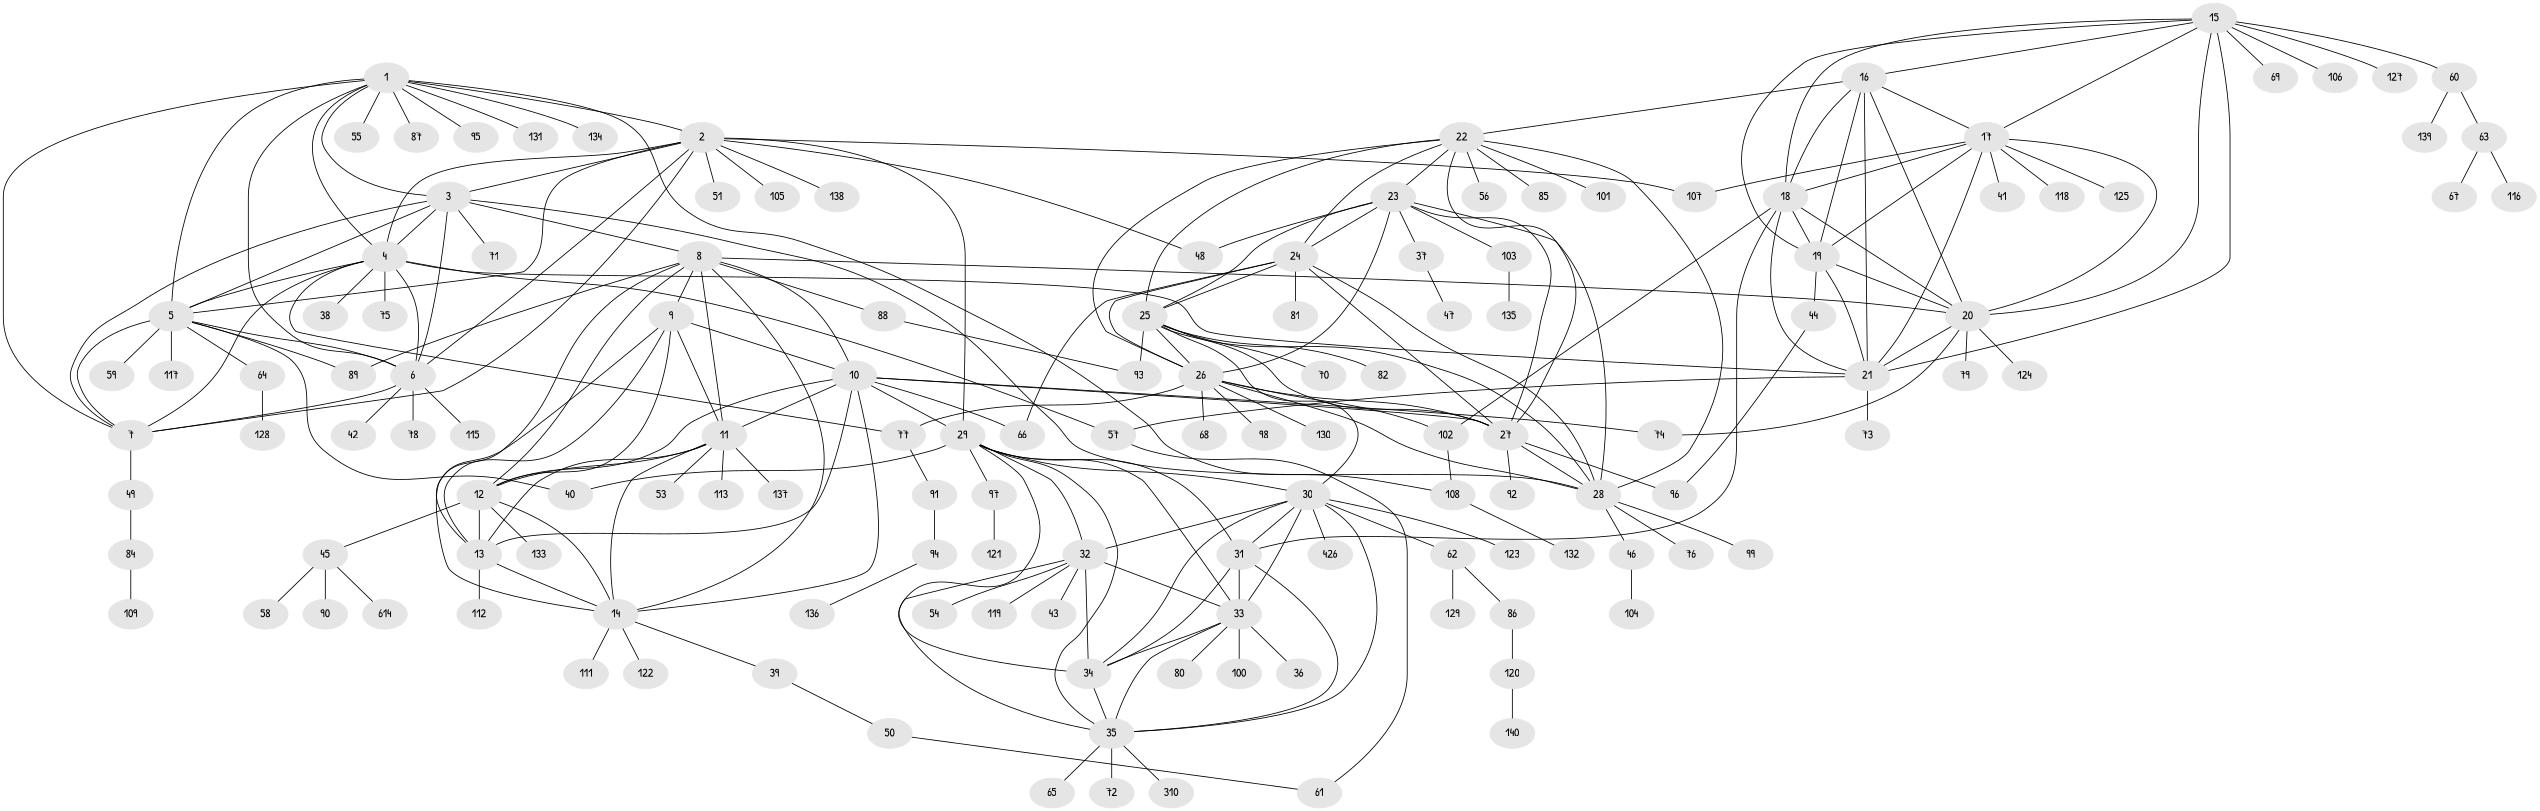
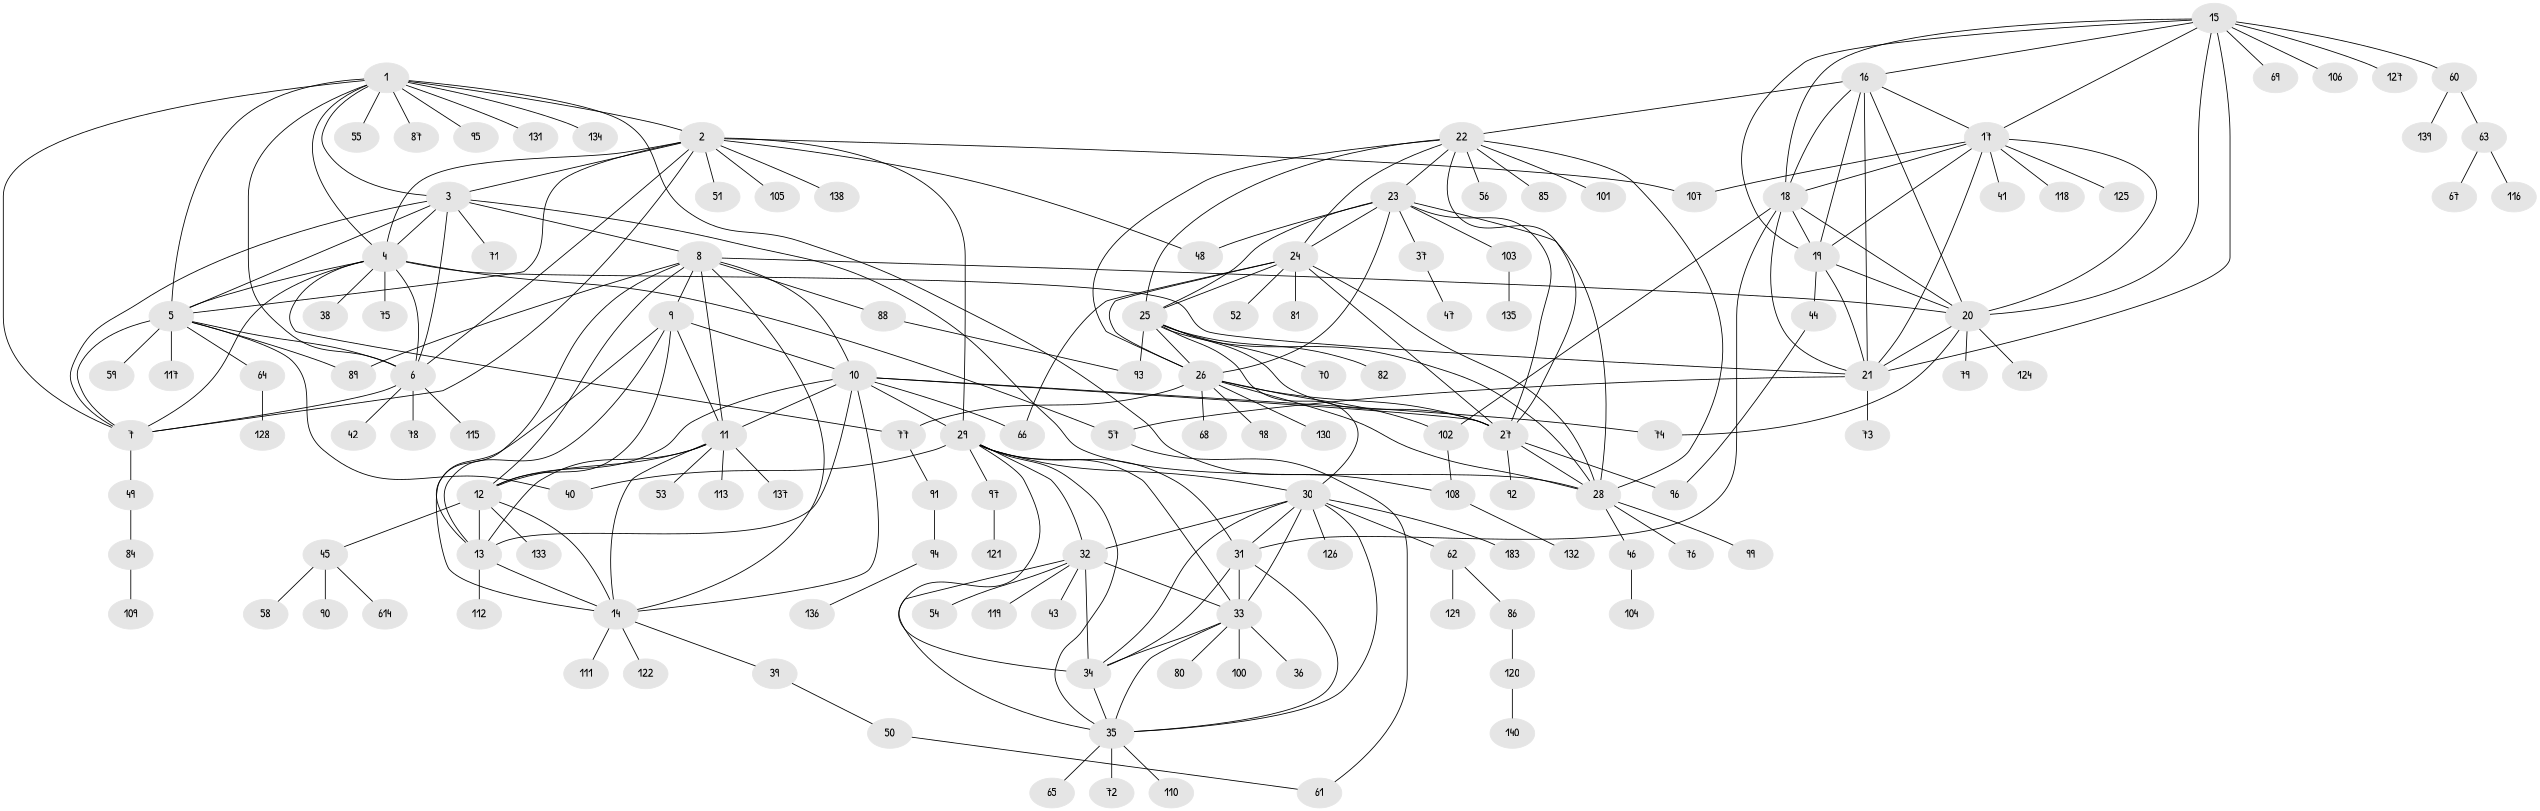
  graph {
    fontname="Patrick Hand"
    node [color=gray90 fontname="Patrick Hand" style=filled]
    edge [fontname="Patrick Hand"]
    1
    2
    3
    4
    5
    6
    7
    55
    87
    95
    108
    131
    134
    29
    48
    51
    105
    107
    138
    8
    28
    71
    21
    38
    57
    75
    77
    40
    59
    64
    89
    117
    42
    78
    115
    49
    132
    31
    30
    32
    33
    34
    35
    97
    9
    10
    11
    12
    13
    14
    20
    88
    46
    76
    99
    73
    61
    91
    128
    84
    27
    66
    74
    53
    113
    137
    45
    133
    112
    39
    111
    122
    79
    124
    93
    92
    96
    58
    90
    n80 [label=614]
    50
    15
    16
    17
    18
    19
    60
    69
    106
    127
    22
    41
    118
    125
    102
    44
    63
    139
    23
    24
    25
    26
    56
    85
    101
    37
    103
+   52
    81
    70
    82
    68
    98
    130
    47
    135
    62
-   123
-   126 [label=426]
+   123 [label=183]
+   126
    104
    43
    54
    119
    36
    80
    100
    65
    72
-   110 [label=310]
+   110
    121
    86
    129
    109
    67
    116
    120
    94
    140
    136
    1 -- 2
    1 -- 3
    1 -- 4
    1 -- 5
    1 -- 6
    1 -- 7
    1 -- 55
    1 -- 87
    1 -- 95
    1 -- 108
    1 -- 131
    1 -- 134
    2 -- 3
    2 -- 4
    2 -- 5
    2 -- 6
    2 -- 7
    2 -- 29
    2 -- 48
    2 -- 51
    2 -- 105
    2 -- 107
    2 -- 138
    3 -- 4
    3 -- 5
    3 -- 6
    3 -- 7
    3 -- 8
    3 -- 28
    3 -- 71
    4 -- 5
    4 -- 6
    4 -- 7
    4 -- 21
    4 -- 38
    4 -- 57
    4 -- 75
    4 -- 77
    5 -- 6
    5 -- 7
    5 -- 40
    5 -- 59
    5 -- 64
    5 -- 89
    5 -- 117
    6 -- 7
    6 -- 42
    6 -- 78
    6 -- 115
    7 -- 49
    108 -- 132
    29 -- 40
    29 -- 31
    29 -- 30
    29 -- 32
    29 -- 33
    29 -- 34
    29 -- 35
    29 -- 97
    8 -- 89
    8 -- 9
    8 -- 10
    8 -- 11
    8 -- 12
    8 -- 13
    8 -- 14
    8 -- 20
    8 -- 88
    28 -- 46
    28 -- 76
    28 -- 99
    21 -- 57
    21 -- 73
    57 -- 61
    77 -- 91
    64 -- 128
    49 -- 84
    31 -- 33
    31 -- 34
    31 -- 35
    30 -- 31
    30 -- 32
    30 -- 33
    30 -- 34
    30 -- 35
    30 -- 62
    30 -- 123
    30 -- 126
    32 -- 33
    32 -- 34
    32 -- 35
    32 -- 43
    32 -- 54
    32 -- 119
    33 -- 34
    33 -- 35
    33 -- 36
    33 -- 80
    33 -- 100
    34 -- 35
    35 -- 65
    35 -- 72
    35 -- 110
    97 -- 121
    9 -- 10
    9 -- 11
    9 -- 12
    9 -- 13
    9 -- 14
    10 -- 29
    10 -- 11
    10 -- 12
    10 -- 13
    10 -- 14
    10 -- 27
    10 -- 66
    10 -- 74
    11 -- 12
    11 -- 13
    11 -- 14
    11 -- 53
    11 -- 113
    11 -- 137
    12 -- 13
    12 -- 14
    12 -- 45
    12 -- 133
    13 -- 14
    13 -- 112
    14 -- 39
    14 -- 111
    14 -- 122
    20 -- 21
    20 -- 74
    20 -- 79
    20 -- 124
    88 -- 93
    46 -- 104
    91 -- 94
    84 -- 109
    27 -- 28
    27 -- 92
    27 -- 96
    45 -- 58
    45 -- 90
    45 -- n80
    39 -- 50
    50 -- 61
    15 -- 21
    15 -- 20
    15 -- 16
    15 -- 17
    15 -- 18
    15 -- 19
    15 -- 60
    15 -- 69
    15 -- 106
    15 -- 127
    16 -- 21
    16 -- 20
    16 -- 17
    16 -- 18
    16 -- 19
    16 -- 22
    17 -- 107
    17 -- 21
    17 -- 20
    17 -- 18
    17 -- 19
    17 -- 41
    17 -- 118
    17 -- 125
    18 -- 21
    18 -- 31
    18 -- 20
    18 -- 19
    18 -- 102
    19 -- 21
    19 -- 20
    19 -- 44
    60 -- 63
    60 -- 139
    22 -- 28
    22 -- 27
    22 -- 23
    22 -- 24
    22 -- 25
    22 -- 26
    22 -- 56
    22 -- 85
    22 -- 101
    102 -- 108
    44 -- 96
    63 -- 67
    63 -- 116
    23 -- 48
    23 -- 28
    23 -- 27
    23 -- 24
    23 -- 25
    23 -- 26
    23 -- 37
    23 -- 103
    24 -- 28
    24 -- 27
    24 -- 66
    24 -- 25
    24 -- 26
+   24 -- 52
    24 -- 81
    25 -- 28
    25 -- 30
    25 -- 27
    25 -- 93
    25 -- 26
    25 -- 70
    25 -- 82
    26 -- 28
    26 -- 77
    26 -- 27
    26 -- 102
    26 -- 68
    26 -- 98
    26 -- 130
    37 -- 47
    103 -- 135
    62 -- 86
    62 -- 129
    86 -- 120
    120 -- 140
    94 -- 136
  }
